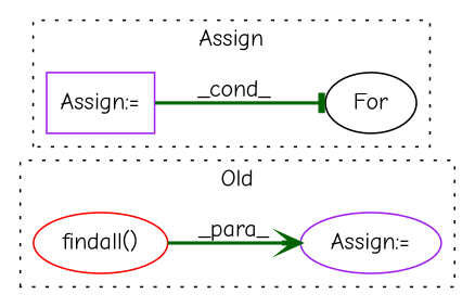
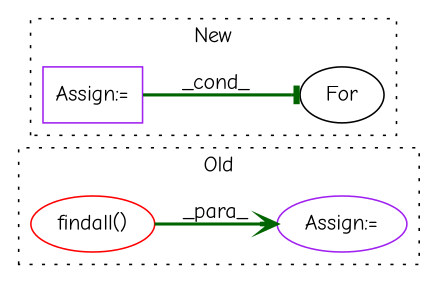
  digraph {
    rankdir=LR
    fontname="Comic Neue"
    node [a=68 l=3 shape=ellipse color=purple fontname="Comic Neue"]
    edge [color=darkgreen style=bold fontname="Comic Neue"]
    n1 [a=75 l="11,1" label="findall()" s="2167,2205" color=red]
    n2 [label="Assign:=" s=2224]
    n3 [a=107 l="4,18" label=For s="2237,2265" color=black]
    n4 [label="Assign:=" s=2129 shape=box]
    subgraph cluster_1 {
      label=Old
      style=dotted
      n1
      n2
    }
    subgraph cluster_2 {
-     label=Assign
+     label=New
      style=dotted
      n3
      n4
    }
    n1 -> n2 [label=_para_ arrowhead=vee]
    n4 -> n3 [label=_cond_ arrowhead=tee]
  }
